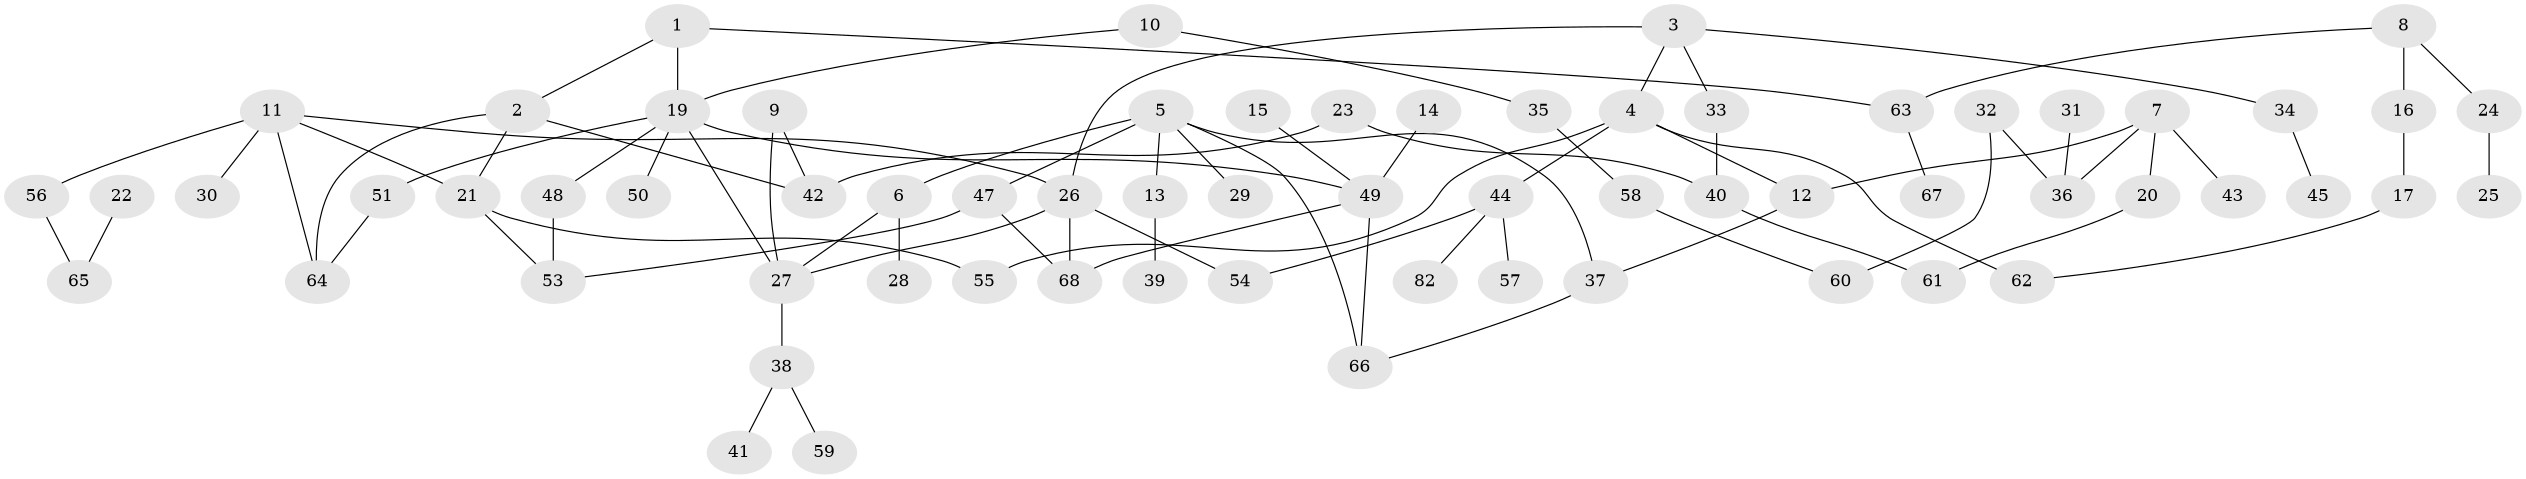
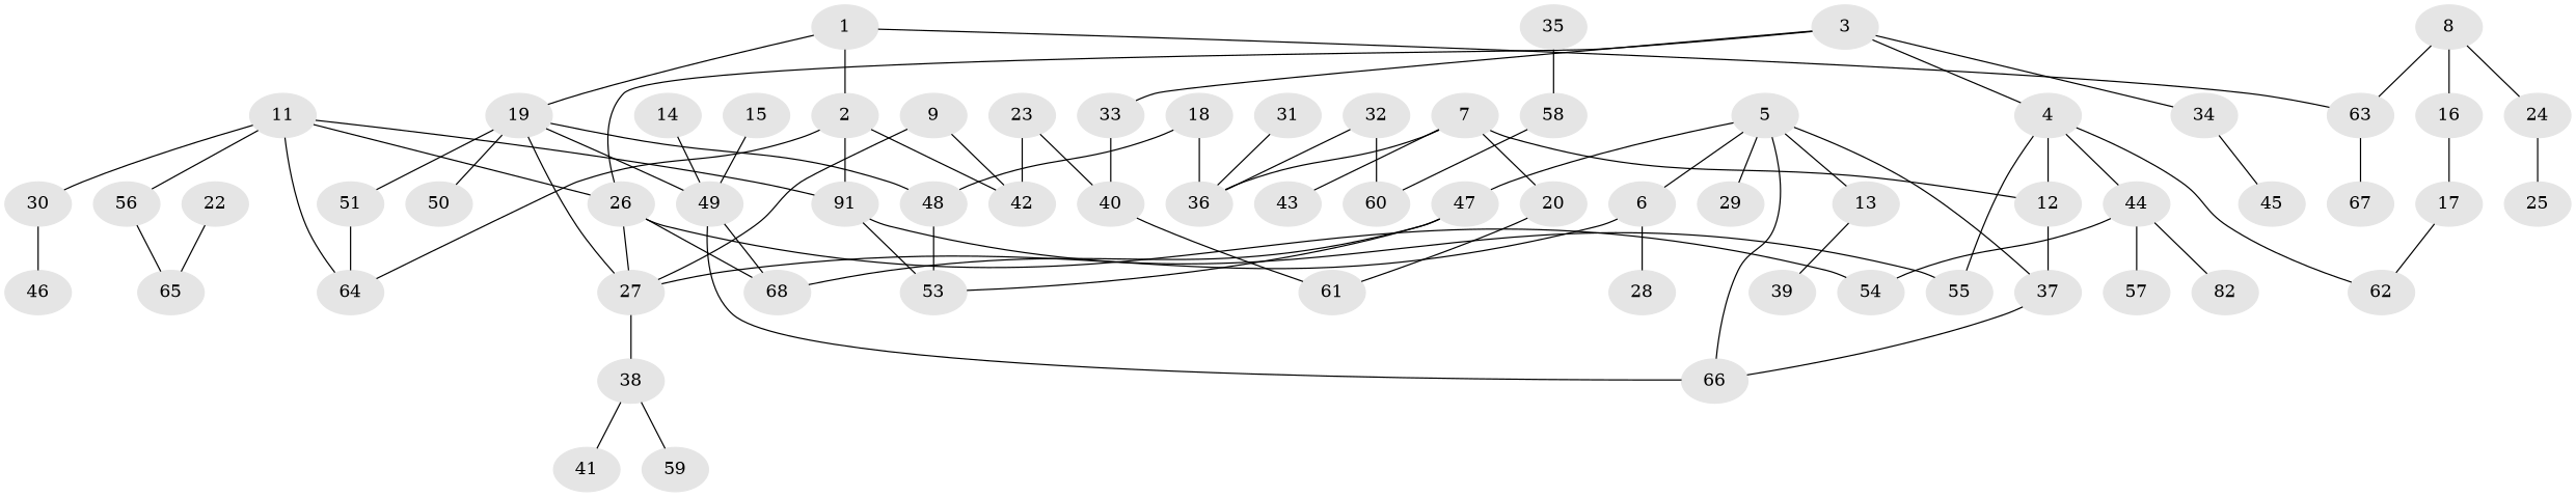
  graph {
    node [color=gray90 style=filled]
    edge [weight=1.0]
    1
    2
    19
    63
-   21
+   21 [label=91]
    42
    64
    27
    49
    48
    50
    51
    67
    55
    53
    3
    4
    26
    33
    34
    12
    44
    62
    54
    68
    40
    45
    37
    n29 [label=82]
    57
    5
    6
    13
    29
    47
    66
    28
    39
    38
    7
    20
    36
    43
    61
    8
    16
    24
    17
    25
    9
    22
    65
-   10
    35
    58
    11
    30
    56
+   46
    14
    15
+   18
    23
    41
    59
    31
    32
    60
    1 -- 2
    1 -- 19
    1 -- 63
    2 -- 21
    2 -- 42
    2 -- 64
    19 -- 27
    19 -- 49
    19 -- 48
    19 -- 50
    19 -- 51
    63 -- 67
    21 -- 55
    21 -- 53
    27 -- 38
    49 -- 68
    49 -- 66
    48 -- 53
    51 -- 64
    3 -- 4
    3 -- 26
    3 -- 33
    3 -- 34
    4 -- 55
    4 -- 12
    4 -- 44
    4 -- 62
    26 -- 27
    26 -- 54
    26 -- 68
    33 -- 40
    34 -- 45
    12 -- 37
    44 -- 54
    44 -- n29
    44 -- 57
    40 -- 61
    37 -- 66
    5 -- 37
    5 -- 6
    5 -- 13
    5 -- 29
    5 -- 47
    5 -- 66
    6 -- 27
    6 -- 28
    13 -- 39
    47 -- 53
    47 -- 68
    38 -- 41
    38 -- 59
    7 -- 12
    7 -- 20
    7 -- 36
    7 -- 43
    20 -- 61
    8 -- 63
    8 -- 16
    8 -- 24
    16 -- 17
    24 -- 25
    17 -- 62
    9 -- 42
    9 -- 27
    22 -- 65
-   10 -- 19
-   10 -- 35
    35 -- 58
    58 -- 60
    11 -- 21
    11 -- 64
    11 -- 26
    11 -- 30
    11 -- 56
+   30 -- 46
    56 -- 65
    14 -- 49
    15 -- 49
+   18 -- 48
+   18 -- 36
    23 -- 42
    23 -- 40
    31 -- 36
    32 -- 36
    32 -- 60
  }
